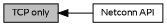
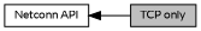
  digraph {
    rankdir=LR
    fontname=Lato
    node [color=black fontname=Lato fontsize=10 shape=box style=filled]
    n1 [fillcolor=grey75 fontcolor=black height=0.2 label="TCP only" width=0.4]
    n2 [fillcolor=white height=0.2 label="Netconn API" width=0.4]
-   n1 -> n2 [dir=back fontname=Lato fontsize=10 labelfontname=Helvetica labelfontsize=10 shape=plaintext style=solid]
+   n2 -> n1 [dir=back fontname=Lato fontsize=10 labelfontname=Helvetica labelfontsize=10 shape=plaintext style=solid]
  }
